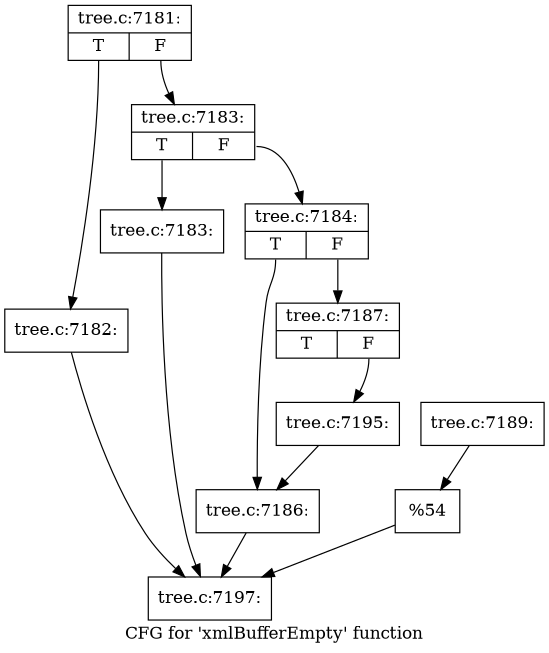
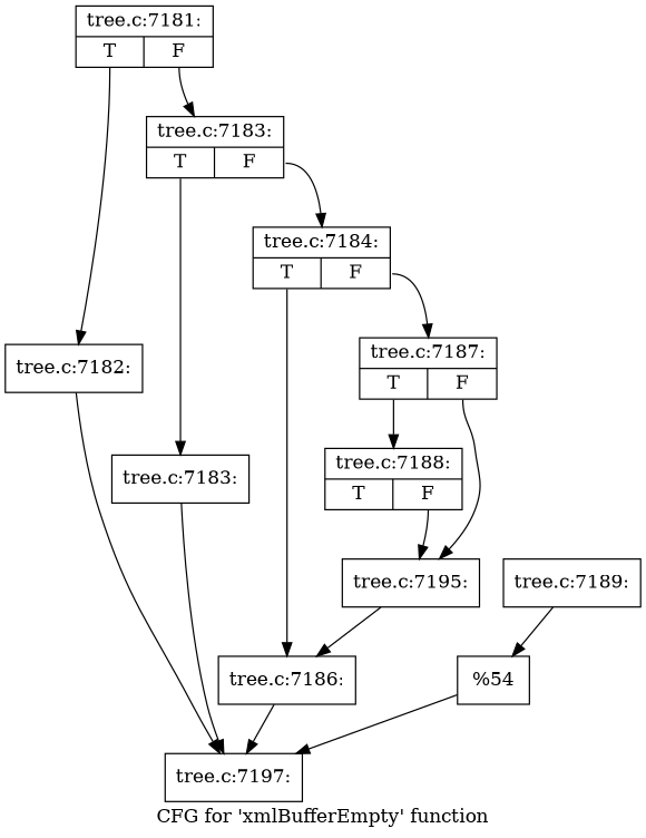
  digraph {
    fontname="DejaVu Serif"
    label="CFG for 'xmlBufferEmpty' function"
    node [fontname="DejaVu Serif" shape=record]
    edge [fontname="DejaVu Serif"]
    n1 [label="{tree.c:7181:|{<s0>T|<s1>F}}"]
    n2 [label="{tree.c:7182:}"]
    n3 [label="{tree.c:7183:|{<s0>T|<s1>F}}"]
    n4 [label="{tree.c:7197:}"]
    n5 [label="{tree.c:7183:}"]
    n6 [label="{tree.c:7184:|{<s0>T|<s1>F}}"]
    n7 [label="{tree.c:7186:}"]
    n8 [label="{tree.c:7187:|{<s0>T|<s1>F}}"]
+   n9 [label="{tree.c:7188:|{<s0>T|<s1>F}}"]
    n10 [label="{tree.c:7195:}"]
    n11 [label="{tree.c:7189:}"]
    n12 [label="{%54}"]
    n1 -> n2 [tailport=s0]
    n1 -> n3 [tailport=s1]
    n2 -> n4
    n3 -> n5 [tailport=s0]
    n3 -> n6 [tailport=s1]
    n5 -> n4
    n6 -> n7 [tailport=s0]
    n6 -> n8 [tailport=s1]
    n7 -> n4
+   n8 -> n9 [tailport=s0]
    n8 -> n10 [tailport=s1]
+   n9 -> n10 [tailport=s1]
    n10 -> n7
    n11 -> n12
    n12 -> n4
  }
